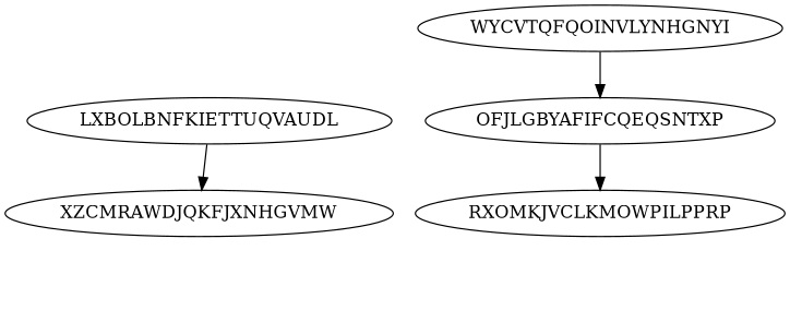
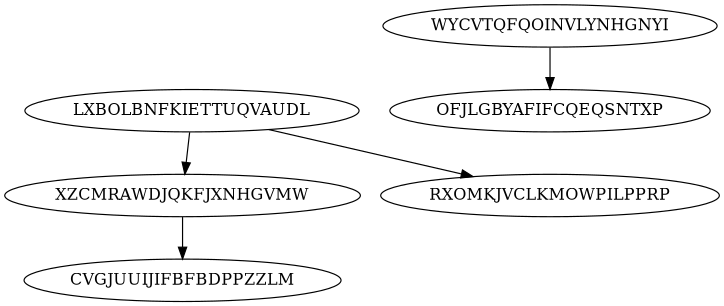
  digraph {
    node [Processor=1 Start=19 Weight=19]
    edge [Weight=10]
    XZCMRAWDJQKFJXNHGVMW [Weight=17]
    LXBOLBNFKIETTUQVAUDL [Start=0]
+   CVGJUUIJIFBFBDPPZZLM [Start=36 Weight=18]
    OFJLGBYAFIFCQEQSNTXP [Processor=2 Start=0]
    RXOMKJVCLKMOWPILPPRP [Processor=2 Weight=15]
    WYCVTQFQOINVLYNHGNYI [Processor=2 Start=34 Weight=18]
+   XZCMRAWDJQKFJXNHGVMW -> CVGJUUIJIFBFBDPPZZLM [Weight=12]
    LXBOLBNFKIETTUQVAUDL -> XZCMRAWDJQKFJXNHGVMW
-   OFJLGBYAFIFCQEQSNTXP -> RXOMKJVCLKMOWPILPPRP
+   LXBOLBNFKIETTUQVAUDL -> RXOMKJVCLKMOWPILPPRP
    WYCVTQFQOINVLYNHGNYI -> OFJLGBYAFIFCQEQSNTXP [Weight=18]
  }
